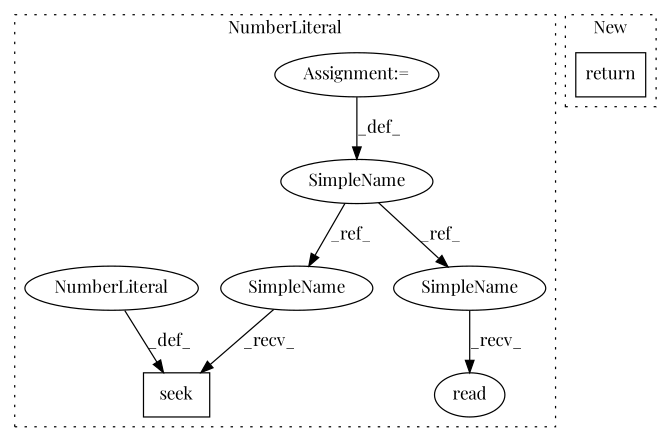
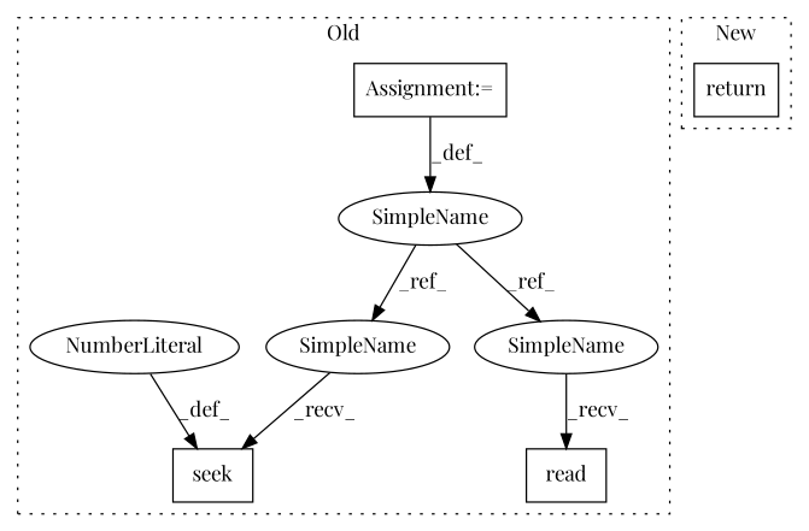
  digraph {
    fontname="Playfair Display"
    node [a=42 fontname="Playfair Display" l=15 shape=box]
    edge [fontname="Playfair Display"]
    n1 [a=32 l="5,1" label=seek s="2079,2085"]
-   n2 [a=7 l=1 label="Assignment:=" s=1954 shape=ellipse]
+   n2 [a=7 l=1 label="Assignment:=" s=1954]
    n3 [a=34 l=1 label=NumberLiteral s=2084 shape=ellipse]
    n4 [label=SimpleName s=1939 shape=ellipse]
-   n5 [a=32 l=6 label=read s=2138 shape=ellipse]
+   n5 [a=32 l=6 label=read s=2138]
    n6 [label=SimpleName s=2063 shape=ellipse]
    n7 [label=SimpleName s=2122 shape=ellipse]
    n8 [a=41 l=7 label=return s=1549]
    subgraph cluster_1 {
-     label=NumberLiteral
+     label=Old
      style=dotted
      n1
      n2
      n3
      n4
      n5
      n6
      n7
    }
    subgraph cluster_2 {
      label=New
      style=dotted
      n8
    }
    n2 -> n4 [label=_def_]
    n3 -> n1 [label=_def_]
    n4 -> n6 [label=_ref_]
    n4 -> n7 [label=_ref_]
    n6 -> n1 [label=_recv_]
    n7 -> n5 [label=_recv_]
  }
